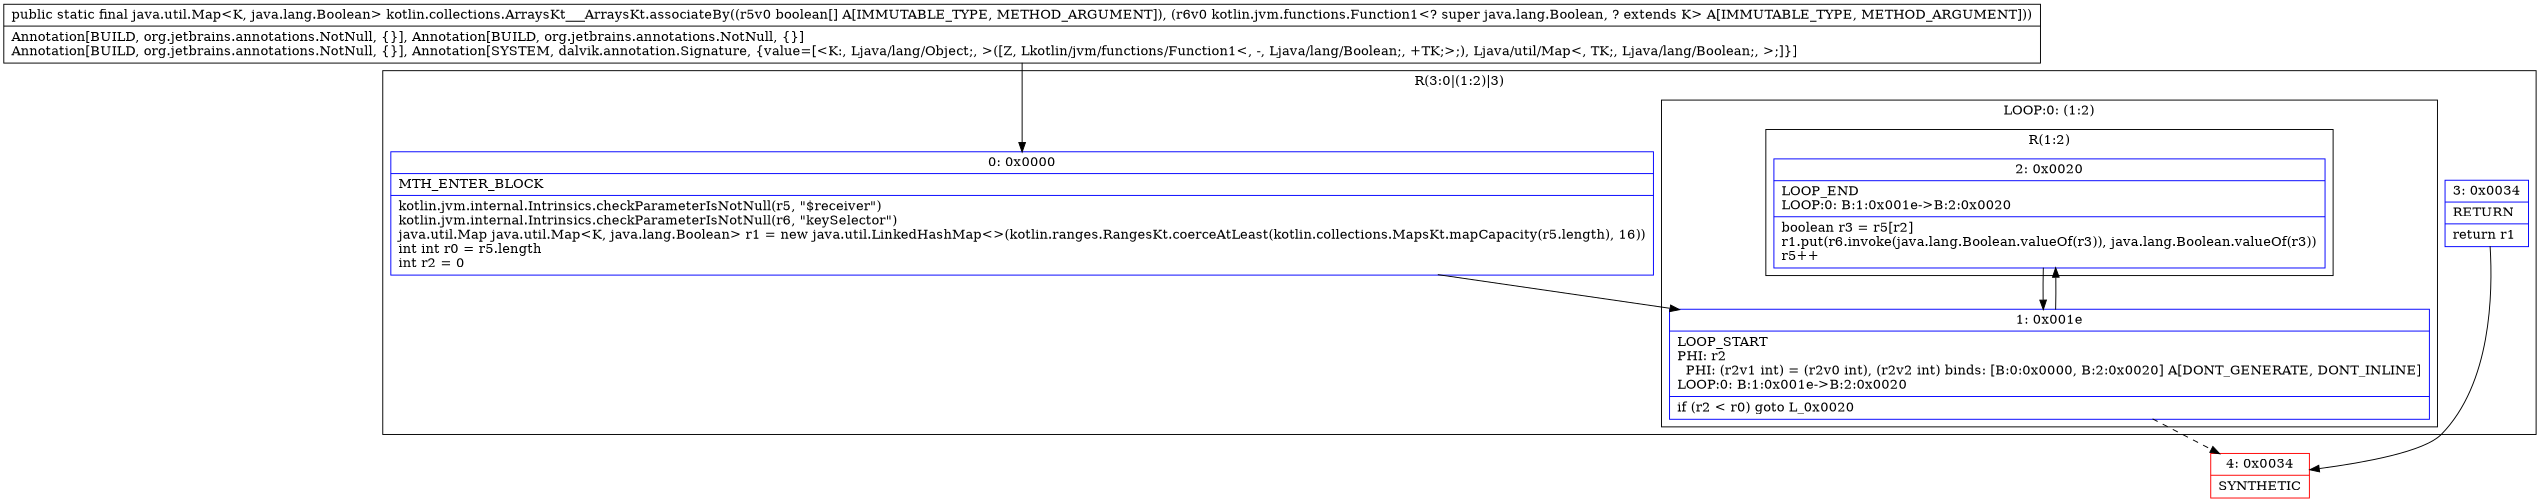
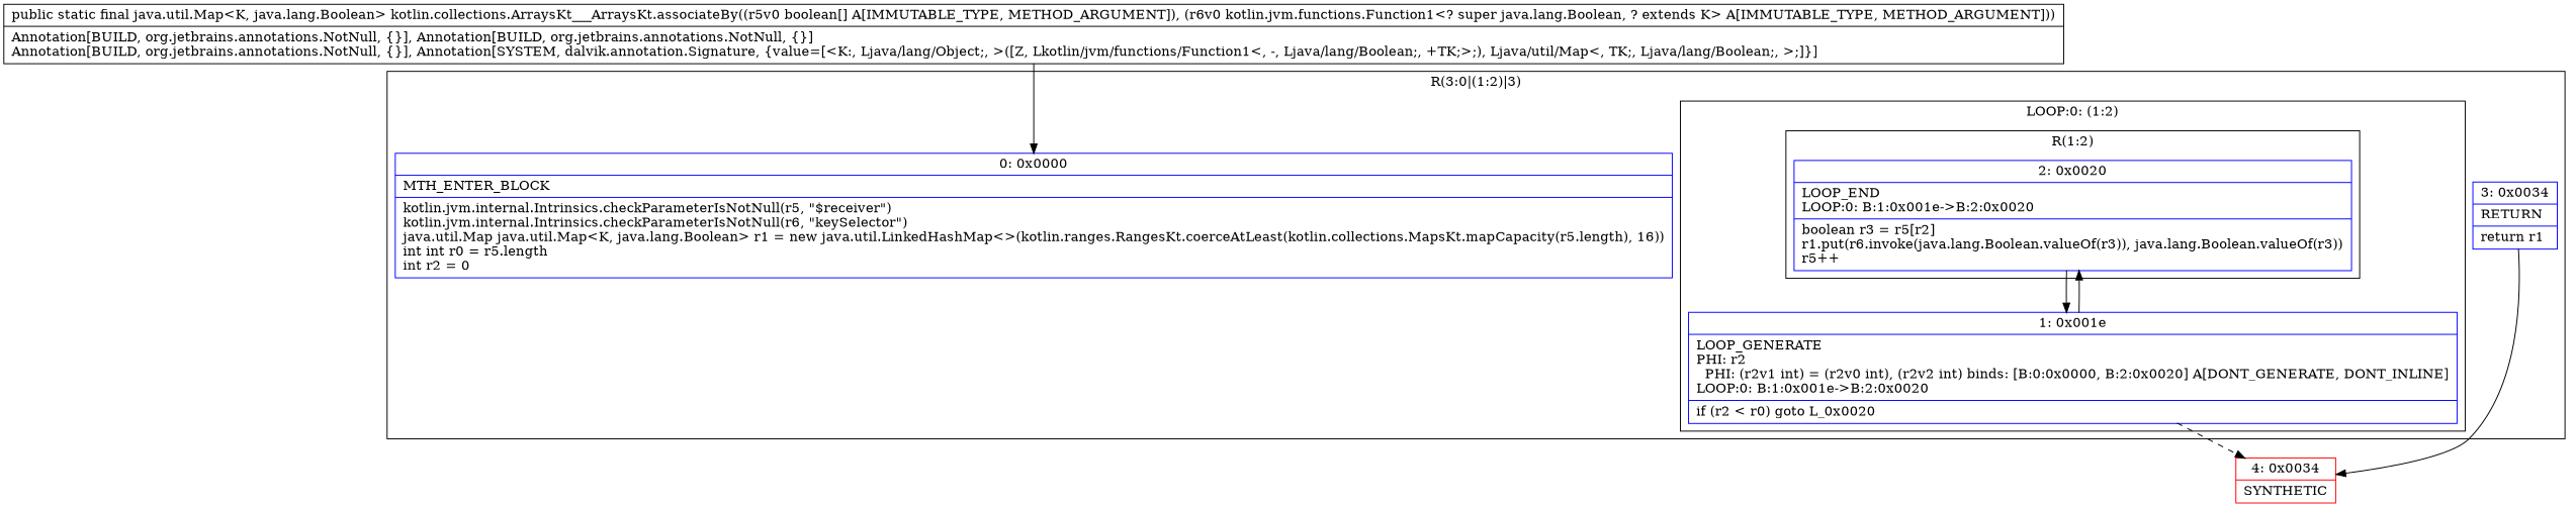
  digraph {
    node [color=blue shape=record]
    n1 [label="{2\:\ 0x0020|LOOP_END\lLOOP:0: B:1:0x001e\-\>B:2:0x0020\l|boolean r3 = r5[r2]\lr1.put(r6.invoke(java.lang.Boolean.valueOf(r3)), java.lang.Boolean.valueOf(r3))\lr5++\l}"]
-   n2 [label="{1\:\ 0x001e|LOOP_START\lPHI: r2 \l  PHI: (r2v1 int) = (r2v0 int), (r2v2 int) binds: [B:0:0x0000, B:2:0x0020] A[DONT_GENERATE, DONT_INLINE]\lLOOP:0: B:1:0x001e\-\>B:2:0x0020\l|if (r2 \< r0) goto L_0x0020\l}"]
+   n2 [label="{1\:\ 0x001e|LOOP_GENERATE\lPHI: r2 \l  PHI: (r2v1 int) = (r2v0 int), (r2v2 int) binds: [B:0:0x0000, B:2:0x0020] A[DONT_GENERATE, DONT_INLINE]\lLOOP:0: B:1:0x001e\-\>B:2:0x0020\l|if (r2 \< r0) goto L_0x0020\l}"]
    n3 [label="{0\:\ 0x0000|MTH_ENTER_BLOCK\l|kotlin.jvm.internal.Intrinsics.checkParameterIsNotNull(r5, \"$receiver\")\lkotlin.jvm.internal.Intrinsics.checkParameterIsNotNull(r6, \"keySelector\")\ljava.util.Map java.util.Map\<K, java.lang.Boolean\> r1 = new java.util.LinkedHashMap\<\>(kotlin.ranges.RangesKt.coerceAtLeast(kotlin.collections.MapsKt.mapCapacity(r5.length), 16))\lint int r0 = r5.length\lint r2 = 0\l}"]
    n4 [label="{3\:\ 0x0034|RETURN\l|return r1\l}"]
    n5 [color=red label="{4\:\ 0x0034|SYNTHETIC\l}"]
    n6 [label="{public static final java.util.Map\<K, java.lang.Boolean\> kotlin.collections.ArraysKt___ArraysKt.associateBy((r5v0 boolean[] A[IMMUTABLE_TYPE, METHOD_ARGUMENT]), (r6v0 kotlin.jvm.functions.Function1\<? super java.lang.Boolean, ? extends K\> A[IMMUTABLE_TYPE, METHOD_ARGUMENT]))  | Annotation[BUILD, org.jetbrains.annotations.NotNull, \{\}], Annotation[BUILD, org.jetbrains.annotations.NotNull, \{\}]\lAnnotation[BUILD, org.jetbrains.annotations.NotNull, \{\}], Annotation[SYSTEM, dalvik.annotation.Signature, \{value=[\<K:, Ljava\/lang\/Object;, \>([Z, Lkotlin\/jvm\/functions\/Function1\<, \-, Ljava\/lang\/Boolean;, +TK;\>;), Ljava\/util\/Map\<, TK;, Ljava\/lang\/Boolean;, \>;]\}]\l}" color=""]
    subgraph cluster_1 {
      label="R(3:0|(1:2)|3)"
      n3
      n4
      subgraph cluster_2 {
        label="LOOP:0: (1:2)"
        n2
        subgraph cluster_3 {
          label="R(1:2)"
          n1
        }
      }
    }
    n1 -> n2
    n2 -> n1
    n2 -> n5 [style=dashed]
-   n3 -> n2
    n4 -> n5
    n6 -> n3
  }
